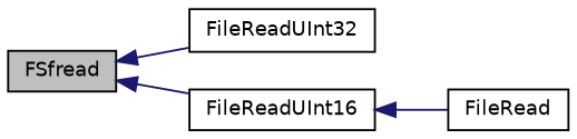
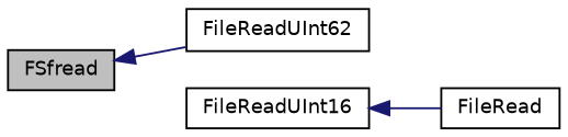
  digraph {
    rankdir=LR
    node [color=black fillcolor=white fontname=Helvetica fontsize=10 shape=record style=filled]
    edge [color=midnightblue dir=back fontname=Helvetica fontsize=10 labelfontname=Helvetica labelfontsize=10 style=solid]
    n1 [fillcolor=grey75 fontcolor=black height=0.2 label=FSfread width=0.4]
-   n2 [height=0.2 label=FileReadUInt32 width=0.4]
+   n2 [height=0.2 label=FileReadUInt62 width=0.4]
    n3 [height=0.2 label=FileReadUInt16 width=0.4]
    n4 [height=0.2 label=FileRead width=0.4]
    n1 -> n2
-   n1 -> n3
    n3 -> n4
  }
